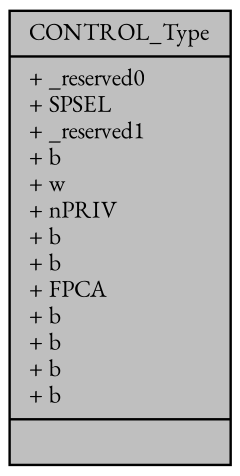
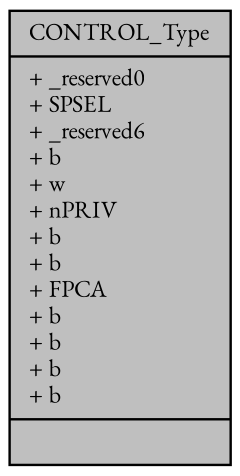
  digraph {
    fontname="EB Garamond"
-   n1 [color=black fillcolor=grey75 fontcolor=black fontname="EB Garamond" fontsize=10 height=0.2 label="{CONTROL_Type\n|+ _reserved0\l+ SPSEL\l+ _reserved1\l+ b\l+ w\l+ nPRIV\l+ b\l+ b\l+ FPCA\l+ b\l+ b\l+ b\l+ b\l|}" shape=record style=filled width=0.4]
+   n1 [color=black fillcolor=grey75 fontcolor=black fontname="EB Garamond" fontsize=10 height=0.2 label="{CONTROL_Type\n|+ _reserved0\l+ SPSEL\l+ _reserved6\l+ b\l+ w\l+ nPRIV\l+ b\l+ b\l+ FPCA\l+ b\l+ b\l+ b\l+ b\l|}" shape=record style=filled width=0.4]
  }
